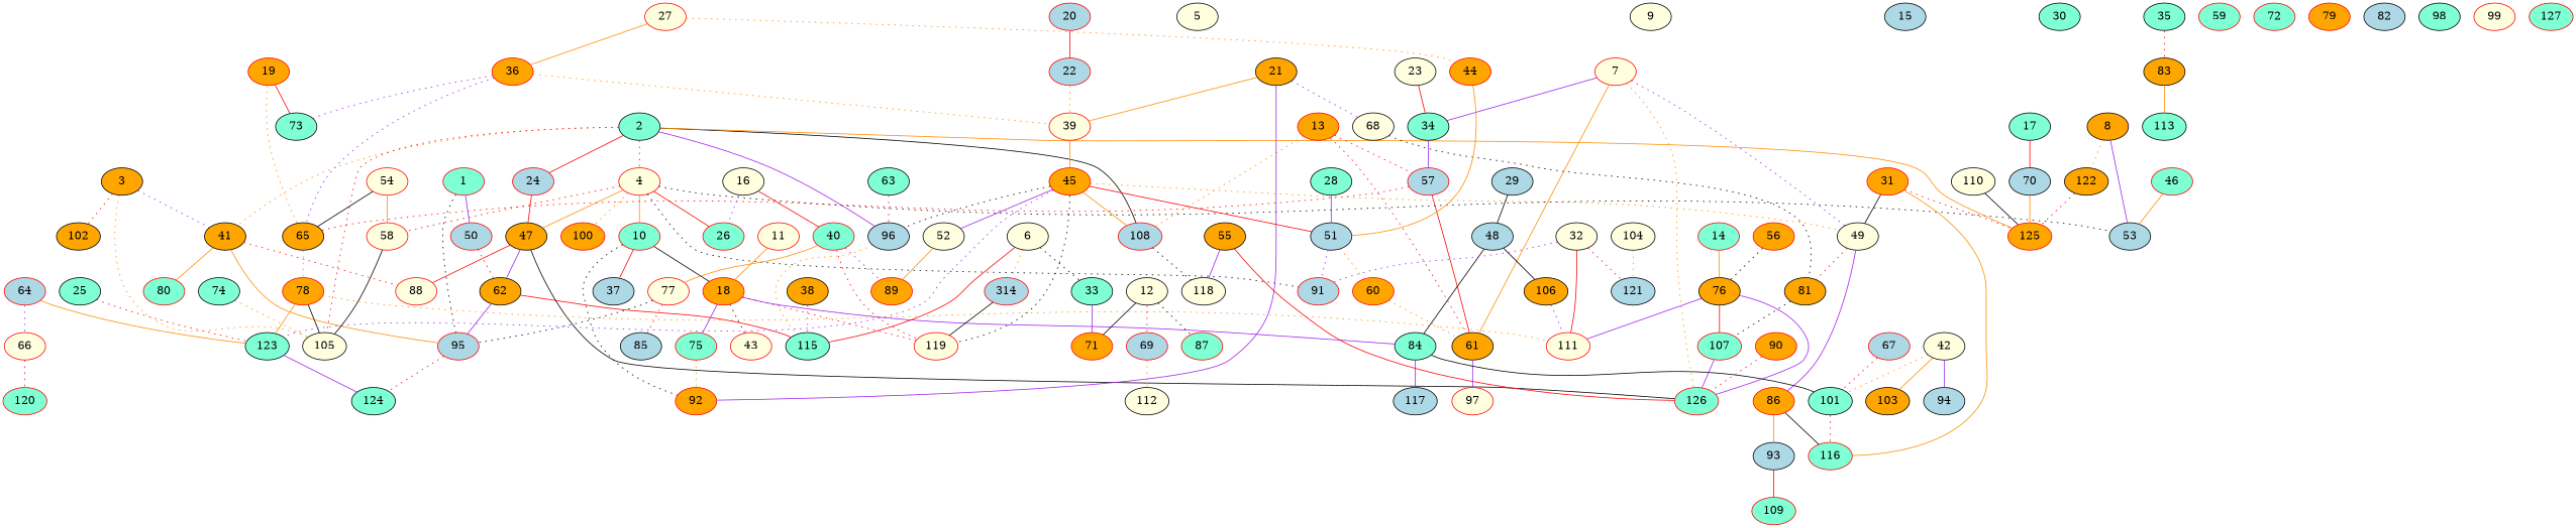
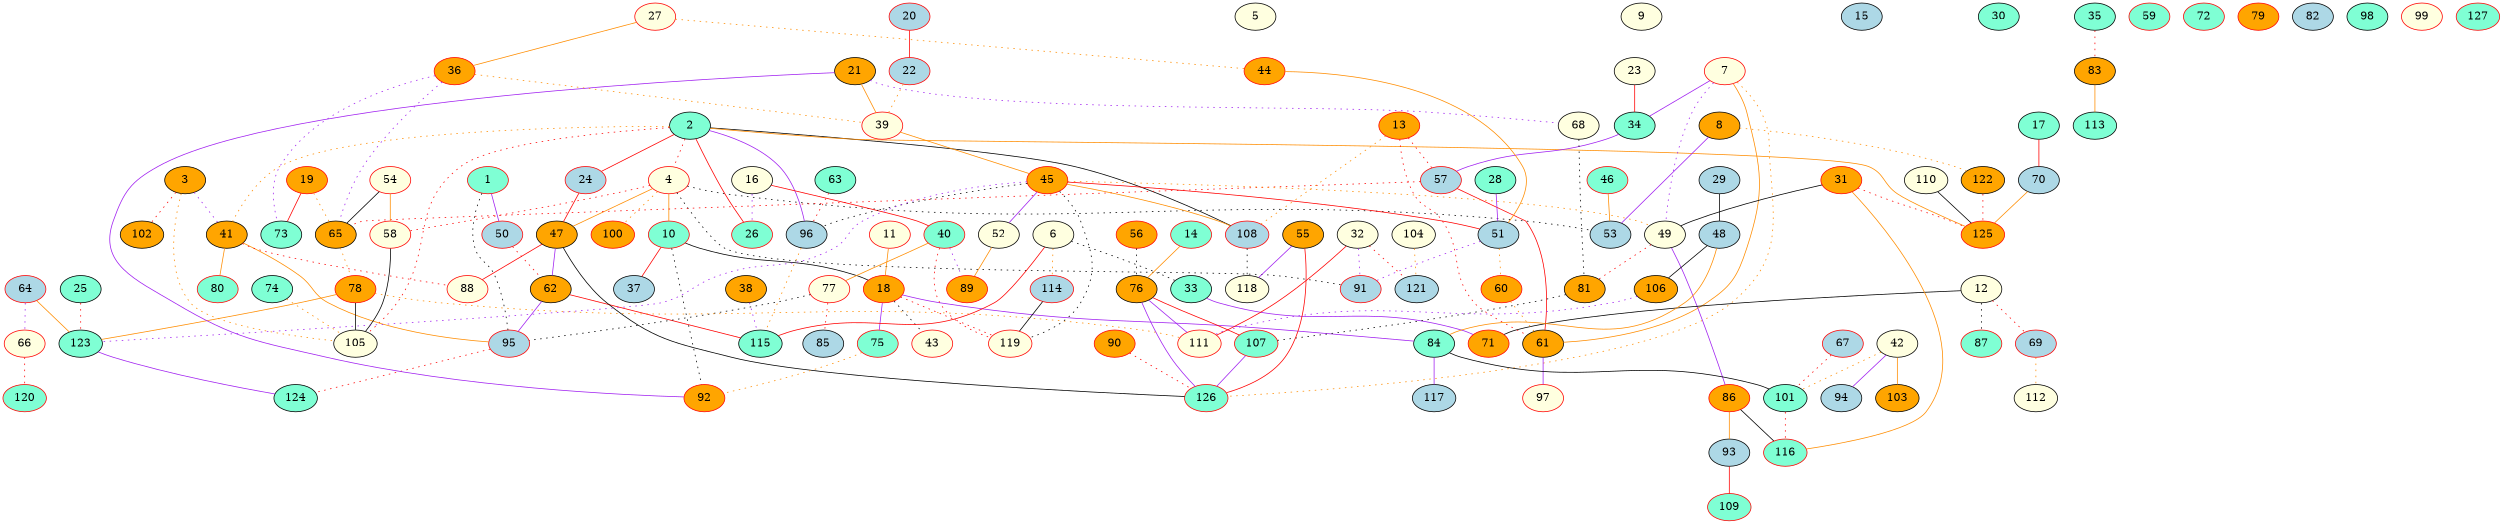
  graph {
    node [color=black fillcolor=aquamarine style=filled]
    edge [color=darkorange style=solid]
    1 [color=red]
    50 [color=red fillcolor=lightblue]
    95 [color=red fillcolor=lightblue]
    62 [fillcolor=orange]
    124
    4 [color=red fillcolor=lightyellow]
    2
    24 [color=red fillcolor=lightblue]
    26 [color=red]
    41 [fillcolor=orange]
    96 [fillcolor=lightblue]
    105 [fillcolor=lightyellow]
    108 [color=red fillcolor=lightblue]
    125 [color=red fillcolor=orange]
    10 [color=red]
    47 [fillcolor=orange]
    53 [fillcolor=lightblue]
    58 [color=red fillcolor=lightyellow]
    91 [color=red fillcolor=lightblue]
    100 [color=red fillcolor=orange]
    80 [color=red]
    88 [color=red fillcolor=lightyellow]
    115
    118 [fillcolor=lightyellow]
    3 [fillcolor=orange]
    102 [fillcolor=orange]
    18 [color=red fillcolor=orange]
    37 [fillcolor=lightblue]
    92 [color=red fillcolor=orange]
    126 [color=red]
    5 [fillcolor=lightyellow]
    6 [fillcolor=lightyellow]
    33
-   114 [color=red fillcolor=lightblue label=314]
+   114 [color=red fillcolor=lightblue]
    71 [color=red fillcolor=orange]
    119 [color=red fillcolor=lightyellow]
    7 [color=red fillcolor=lightyellow]
    34
    49 [fillcolor=lightyellow]
    61 [fillcolor=orange]
    57 [color=red fillcolor=lightblue]
    81 [fillcolor=orange]
    86 [color=red fillcolor=orange]
    97 [color=red fillcolor=lightyellow]
    8 [fillcolor=orange]
    122 [fillcolor=orange]
    9 [fillcolor=lightyellow]
    43 [color=red fillcolor=lightyellow]
    75 [color=red]
    84
    11 [color=red fillcolor=lightyellow]
    12 [fillcolor=lightyellow]
    69 [color=red fillcolor=lightblue]
    87 [color=red]
    112 [fillcolor=lightyellow]
    13 [color=red fillcolor=orange]
    65 [fillcolor=orange]
    14 [color=red]
    76 [fillcolor=orange]
    111 [color=red fillcolor=lightyellow]
    107 [color=red]
    15 [fillcolor=lightblue]
    16 [fillcolor=lightyellow]
    40 [color=red]
    77 [color=red fillcolor=lightyellow]
    89 [color=red fillcolor=orange]
    70 [fillcolor=lightblue]
    17
    101
    117 [fillcolor=lightblue]
    19 [color=red fillcolor=orange]
    73
    78 [color=red fillcolor=orange]
    20 [color=red fillcolor=lightblue]
    22 [color=red fillcolor=lightblue]
    39 [color=red fillcolor=lightyellow]
    21 [fillcolor=orange]
    68 [fillcolor=lightyellow]
    45 [color=red fillcolor=orange]
    23 [fillcolor=lightyellow]
    25
    123
    27 [color=red fillcolor=lightyellow]
    36 [color=red fillcolor=orange]
    44 [color=red fillcolor=orange]
    51 [fillcolor=lightblue]
    28
    60 [color=red fillcolor=orange]
    29 [fillcolor=lightblue]
    48 [fillcolor=lightblue]
    106 [fillcolor=orange]
    30
    31 [color=red fillcolor=orange]
    116 [color=red]
    32 [fillcolor=lightyellow]
    121 [fillcolor=lightblue]
    83 [fillcolor=orange]
    35
    113
    38 [fillcolor=orange]
    52 [fillcolor=lightyellow]
    85 [fillcolor=lightblue]
    42 [fillcolor=lightyellow]
    94 [fillcolor=lightblue]
    103 [fillcolor=orange]
    46 [color=red]
    90 [color=red fillcolor=orange]
    93 [fillcolor=lightblue]
    54 [color=red fillcolor=lightyellow]
    55 [fillcolor=orange]
    56 [color=red fillcolor=orange]
    59 [color=red]
    63
    64 [color=red fillcolor=lightblue]
    66 [color=red fillcolor=lightyellow]
    120 [color=red]
    67 [color=red fillcolor=lightblue]
    72 [color=red]
    74
    79 [color=red fillcolor=orange]
    82 [fillcolor=lightblue]
    109 [color=red]
    98
    99 [color=red fillcolor=lightyellow]
    104 [fillcolor=lightyellow]
    110 [fillcolor=lightyellow]
    127 [color=red]
    1 -- 50 [color=purple]
    1 -- 95 [color=black style=dotted]
    50 -- 62 [color=red style=dotted]
    95 -- 124 [color=red style=dotted]
    62 -- 95 [color=purple]
    62 -- 115 [color=red]
    4 -- 10
    4 -- 47
    4 -- 53 [color=black style=dotted]
    4 -- 58 [color=red style=dotted]
    4 -- 91 [color=black style=dotted]
    4 -- 100 [style=dotted]
    2 -- 4 [color=red style=dotted]
    2 -- 24 [color=red]
-   4 -- 26 [color=red]
+   2 -- 26 [color=red]
    2 -- 41 [style=dotted]
    2 -- 96 [color=purple]
    2 -- 105 [color=red style=dotted]
    2 -- 108 [color=black]
    2 -- 125
    24 -- 47 [color=red]
    41 -- 95
    41 -- 80
    41 -- 88 [color=red style=dotted]
    96 -- 115 [style=dotted]
    108 -- 118 [color=black style=dotted]
    10 -- 18 [color=black]
    10 -- 37 [color=red]
    10 -- 92 [color=black style=dotted]
    47 -- 62 [color=purple]
    47 -- 88 [color=red]
    47 -- 126 [color=black]
    58 -- 105 [color=black]
    3 -- 41 [color=purple style=dotted]
    3 -- 105 [style=dotted]
    3 -- 102 [color=red style=dotted]
    18 -- 119 [color=red style=dotted]
    18 -- 43 [color=black style=dotted]
    18 -- 75 [color=purple]
    18 -- 84 [color=purple]
    6 -- 115 [color=red]
    6 -- 33 [color=black style=dotted]
    6 -- 114 [style=dotted]
    33 -- 71 [color=purple]
    114 -- 119 [color=black]
    7 -- 126 [style=dotted]
    7 -- 34 [color=purple]
    7 -- 49 [color=purple style=dotted]
    7 -- 61
    34 -- 57 [color=purple]
    49 -- 81 [color=red style=dotted]
    49 -- 86 [color=purple]
    61 -- 97 [color=purple]
    57 -- 61 [color=red]
    57 -- 65 [color=red style=dotted]
    81 -- 107 [color=black style=dotted]
    86 -- 116 [color=black]
    86 -- 93
    8 -- 53 [color=purple]
    8 -- 122 [style=dotted]
    122 -- 125 [color=red style=dotted]
    75 -- 92 [style=dotted]
    84 -- 101 [color=black]
    84 -- 117 [color=purple]
    11 -- 18
    12 -- 71 [color=black]
    12 -- 69 [color=red style=dotted]
    12 -- 87 [color=black style=dotted]
    69 -- 112 [style=dotted]
    13 -- 108 [style=dotted]
    13 -- 61 [color=red style=dotted]
    13 -- 57 [color=red style=dotted]
    65 -- 78 [style=dotted]
    14 -- 76
    76 -- 126 [color=purple]
    76 -- 111 [color=purple]
    76 -- 107 [color=red]
    107 -- 126 [color=purple]
    16 -- 26 [color=purple style=dotted]
    16 -- 40 [color=red]
    40 -- 119 [color=red style=dotted]
    40 -- 77
    40 -- 89 [color=purple style=dotted]
    77 -- 95 [color=black style=dotted]
    77 -- 85 [color=red style=dotted]
    70 -- 125
    17 -- 70 [color=red]
    101 -- 116 [color=red style=dotted]
    19 -- 65 [style=dotted]
    19 -- 73 [color=red]
    78 -- 105 [color=black]
    78 -- 111 [style=dotted]
    78 -- 123
    20 -- 22 [color=red]
    22 -- 39 [style=dotted]
    39 -- 45
    21 -- 92 [color=purple]
    21 -- 39
    21 -- 68 [color=purple style=dotted]
    68 -- 81 [color=black style=dotted]
    45 -- 96 [color=black style=dotted]
    45 -- 108
    45 -- 119 [color=black style=dotted]
    45 -- 49 [style=dotted]
    45 -- 123 [color=purple style=dotted]
    45 -- 51 [color=red]
    45 -- 52 [color=purple]
    23 -- 34 [color=red]
    25 -- 123 [color=red style=dotted]
    123 -- 124 [color=purple]
    27 -- 36
    27 -- 44 [style=dotted]
    36 -- 65 [color=purple style=dotted]
    36 -- 73 [color=purple style=dotted]
    36 -- 39 [style=dotted]
    44 -- 51
    51 -- 91 [color=purple style=dotted]
    51 -- 60 [style=dotted]
    28 -- 51 [color=purple]
    60 -- 61 [style=dotted]
    29 -- 48 [color=black]
-   48 -- 84 [color=black]
+   48 -- 84
    48 -- 106 [color=black]
    106 -- 111 [color=purple style=dotted]
    31 -- 125 [color=red style=dotted]
    31 -- 49 [color=black]
    31 -- 116
    32 -- 91 [color=purple style=dotted]
    32 -- 111 [color=red]
    32 -- 121 [color=red style=dotted]
    83 -- 113
    35 -- 83 [color=red style=dotted]
    38 -- 115 [color=purple style=dotted]
    52 -- 89
    42 -- 101 [style=dotted]
    42 -- 94 [color=purple]
    42 -- 103
    46 -- 53
    90 -- 126 [color=red style=dotted]
    93 -- 109 [color=red]
    54 -- 58
    54 -- 65 [color=black]
    55 -- 118 [color=purple]
    55 -- 126 [color=red]
    56 -- 76 [color=black style=dotted]
    63 -- 96 [color=red style=dotted]
    64 -- 123
    64 -- 66 [color=purple style=dotted]
    66 -- 120 [color=red style=dotted]
    67 -- 101 [color=red style=dotted]
    74 -- 105 [style=dotted]
    104 -- 121 [style=dotted]
    110 -- 125 [color=black]
  }
